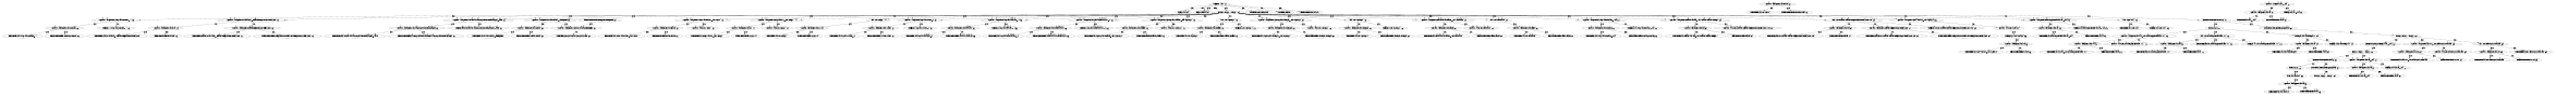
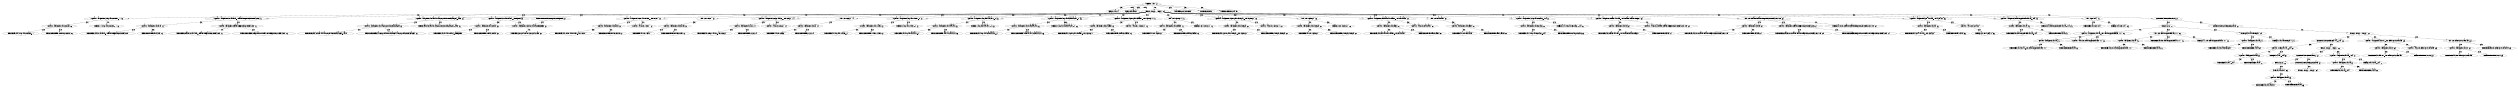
  digraph {
    n1 [label=<(METHOD,&lt;init&gt;)<SUB>274</SUB>>]
    n2 [label=<(PARAM,this)<SUB>274</SUB>>]
    n3 [label=<(PARAM,File file)<SUB>274</SUB>>]
    n4 [label=<(BLOCK,&lt;empty&gt;,&lt;empty&gt;)<SUB>274</SUB>>]
    n5 [label=<(MODIFIER,CONSTRUCTOR)>]
    n6 [label=<(MODIFIER,PUBLIC)>]
    n7 [label=<(METHOD_RETURN,void)<SUB>291</SUB>>]
    n8 [label=<(&lt;operator&gt;.assignment,String this.comment = &quot;&quot;)<SUB>108</SUB>>]
    n9 [label=<(&lt;operator&gt;.assignment,int this.level = Deflater.DEFAULT_COMPRESSION)<SUB>115</SUB>>]
    n10 [label=<(&lt;operator&gt;.assignment,boolean this.hasCompressionLevelChanged = false)<SUB>123</SUB>>]
    n11 [label=<(&lt;operator&gt;.assignment,int this.method = DEFLATED)<SUB>130</SUB>>]
    n12 [label=<(&lt;operator&gt;.assignment,Vector this.entries = new Vector())<SUB>137</SUB>>]
+   n13 [label=<(&lt;init&gt;,new Vector())<SUB>137</SUB>>]
    n14 [label=<(&lt;operator&gt;.assignment,CRC32 this.crc = new CRC32())<SUB>144</SUB>>]
    n15 [label=<(&lt;init&gt;,new CRC32())<SUB>144</SUB>>]
    n16 [label=<(&lt;operator&gt;.assignment,long this.written = 0)<SUB>151</SUB>>]
    n17 [label=<(&lt;operator&gt;.assignment,long this.dataStart = 0)<SUB>158</SUB>>]
    n18 [label=<(&lt;operator&gt;.assignment,long this.localDataStart = 0)<SUB>166</SUB>>]
    n19 [label=<(&lt;operator&gt;.assignment,ZipLong this.cdOffset = new ZipLong(0))<SUB>173</SUB>>]
    n20 [label=<(&lt;init&gt;,new ZipLong(0))<SUB>173</SUB>>]
    n21 [label=<(&lt;operator&gt;.assignment,ZipLong this.cdLength = new ZipLong(0))<SUB>180</SUB>>]
    n22 [label=<(&lt;init&gt;,new ZipLong(0))<SUB>180</SUB>>]
    n23 [label=<(&lt;operator&gt;.assignment,Hashtable this.offsets = new Hashtable())<SUB>201</SUB>>]
    n24 [label=<(&lt;init&gt;,new Hashtable())<SUB>201</SUB>>]
    n25 [label=<(&lt;operator&gt;.assignment,String this.encoding = null)<SUB>212</SUB>>]
    n26 [label=<(&lt;operator&gt;.assignment,Deflater this.def = new Deflater(Deflater.DEFAU...)<SUB>224</SUB>>]
    n27 [label=<(&lt;init&gt;,new Deflater(Deflater.DEFAULT_COMPRESSION, true))<SUB>224</SUB>>]
    n28 [label=<(&lt;operator&gt;.assignment,byte[] this.buf = new byte[512])<SUB>236</SUB>>]
    n29 [label=<(&lt;operator&gt;.assignment,RandomAccessFile this.raf = null)<SUB>243</SUB>>]
    n30 [label=<(&lt;init&gt;,super(null);)<SUB>275</SUB>>]
    n31 [label=<(CONTROL_STRUCTURE,TRY,try)<SUB>277</SUB>>]
    n32 [label=<(&lt;operator&gt;.fieldAccess,this.comment)<SUB>108</SUB>>]
    n33 [label=<(LITERAL,&quot;&quot;,String this.comment = &quot;&quot;)<SUB>108</SUB>>]
    n34 [label=<(&lt;operator&gt;.fieldAccess,this.level)<SUB>115</SUB>>]
    n35 [label=<(&lt;operator&gt;.fieldAccess,Deflater.DEFAULT_COMPRESSION)<SUB>115</SUB>>]
    n36 [label=<(&lt;operator&gt;.fieldAccess,this.hasCompressionLevelChanged)<SUB>123</SUB>>]
    n37 [label=<(LITERAL,false,boolean this.hasCompressionLevelChanged = false)<SUB>123</SUB>>]
    n38 [label=<(&lt;operator&gt;.fieldAccess,this.method)<SUB>130</SUB>>]
    n39 [label=<(&lt;operator&gt;.fieldAccess,ZipOutputStream.DEFLATED)<SUB>130</SUB>>]
    n40 [label=<(&lt;operator&gt;.fieldAccess,this.entries)<SUB>137</SUB>>]
    n41 [label=<(&lt;operator&gt;.alloc,new Vector())<SUB>137</SUB>>]
    n42 [label=<(&lt;operator&gt;.fieldAccess,this.entries)<SUB>137</SUB>>]
    n43 [label=<(&lt;operator&gt;.fieldAccess,this.crc)<SUB>144</SUB>>]
    n44 [label=<(&lt;operator&gt;.alloc,new CRC32())<SUB>144</SUB>>]
    n45 [label=<(&lt;operator&gt;.fieldAccess,this.crc)<SUB>144</SUB>>]
    n46 [label=<(&lt;operator&gt;.fieldAccess,this.written)<SUB>151</SUB>>]
    n47 [label=<(LITERAL,0,long this.written = 0)<SUB>151</SUB>>]
    n48 [label=<(&lt;operator&gt;.fieldAccess,this.dataStart)<SUB>158</SUB>>]
    n49 [label=<(LITERAL,0,long this.dataStart = 0)<SUB>158</SUB>>]
    n50 [label=<(&lt;operator&gt;.fieldAccess,this.localDataStart)<SUB>166</SUB>>]
    n51 [label=<(LITERAL,0,long this.localDataStart = 0)<SUB>166</SUB>>]
    n52 [label=<(&lt;operator&gt;.fieldAccess,this.cdOffset)<SUB>173</SUB>>]
    n53 [label=<(&lt;operator&gt;.alloc,new ZipLong(0))<SUB>173</SUB>>]
    n54 [label=<(&lt;operator&gt;.fieldAccess,this.cdOffset)<SUB>173</SUB>>]
    n55 [label=<(LITERAL,0,new ZipLong(0))<SUB>173</SUB>>]
    n56 [label=<(&lt;operator&gt;.fieldAccess,this.cdLength)<SUB>180</SUB>>]
    n57 [label=<(&lt;operator&gt;.alloc,new ZipLong(0))<SUB>180</SUB>>]
    n58 [label=<(&lt;operator&gt;.fieldAccess,this.cdLength)<SUB>180</SUB>>]
    n59 [label=<(LITERAL,0,new ZipLong(0))<SUB>180</SUB>>]
    n60 [label=<(&lt;operator&gt;.fieldAccess,this.offsets)<SUB>201</SUB>>]
    n61 [label=<(&lt;operator&gt;.alloc,new Hashtable())<SUB>201</SUB>>]
    n62 [label=<(&lt;operator&gt;.fieldAccess,this.offsets)<SUB>201</SUB>>]
    n63 [label=<(&lt;operator&gt;.fieldAccess,this.encoding)<SUB>212</SUB>>]
    n64 [label=<(LITERAL,null,String this.encoding = null)<SUB>212</SUB>>]
    n65 [label=<(&lt;operator&gt;.fieldAccess,this.def)<SUB>224</SUB>>]
    n66 [label=<(&lt;operator&gt;.alloc,new Deflater(Deflater.DEFAULT_COMPRESSION, true))<SUB>224</SUB>>]
    n67 [label=<(&lt;operator&gt;.fieldAccess,this.def)<SUB>224</SUB>>]
    n68 [label=<(&lt;operator&gt;.fieldAccess,Deflater.DEFAULT_COMPRESSION)<SUB>224</SUB>>]
    n69 [label=<(LITERAL,true,new Deflater(Deflater.DEFAULT_COMPRESSION, true))<SUB>224</SUB>>]
    n70 [label=<(&lt;operator&gt;.fieldAccess,this.buf)<SUB>236</SUB>>]
    n71 [label=<(&lt;operator&gt;.alloc,new byte[512])>]
    n72 [label=<(&lt;operator&gt;.fieldAccess,this.raf)<SUB>243</SUB>>]
    n73 [label=<(LITERAL,null,RandomAccessFile this.raf = null)<SUB>243</SUB>>]
    n74 [label=<(IDENTIFIER,this,super(null);)>]
    n75 [label=<(LITERAL,null,super(null);)<SUB>275</SUB>>]
    n76 [label=<(BLOCK,try,try)<SUB>277</SUB>>]
    n77 [label=<(CONTROL_STRUCTURE,CATCH,catch)<SUB>280</SUB>>]
    n78 [label=<(IDENTIFIER,this,String this.comment = &quot;&quot;)>]
    n79 [label=<(FIELD_IDENTIFIER,comment,comment)<SUB>108</SUB>>]
    n80 [label=<(IDENTIFIER,this,int this.level = Deflater.DEFAULT_COMPRESSION)>]
    n81 [label=<(FIELD_IDENTIFIER,level,level)<SUB>115</SUB>>]
    n82 [label=<(IDENTIFIER,Deflater,int this.level = Deflater.DEFAULT_COMPRESSION)<SUB>115</SUB>>]
    n83 [label=<(FIELD_IDENTIFIER,DEFAULT_COMPRESSION,DEFAULT_COMPRESSION)<SUB>115</SUB>>]
    n84 [label=<(IDENTIFIER,this,boolean this.hasCompressionLevelChanged = false)>]
    n85 [label=<(FIELD_IDENTIFIER,hasCompressionLevelChanged,hasCompressionLevelChanged)<SUB>123</SUB>>]
    n86 [label=<(IDENTIFIER,this,int this.method = DEFLATED)>]
    n87 [label=<(FIELD_IDENTIFIER,method,method)<SUB>130</SUB>>]
    n88 [label=<(TYPE_REF,ZipOutputStream,ZipOutputStream)<SUB>130</SUB>>]
    n89 [label=<(FIELD_IDENTIFIER,DEFLATED,DEFLATED)<SUB>130</SUB>>]
    n90 [label=<(IDENTIFIER,this,Vector this.entries = new Vector())>]
    n91 [label=<(FIELD_IDENTIFIER,entries,entries)<SUB>137</SUB>>]
    n92 [label=<(IDENTIFIER,this,new Vector())>]
    n93 [label=<(FIELD_IDENTIFIER,entries,entries)<SUB>137</SUB>>]
    n94 [label=<(IDENTIFIER,this,CRC32 this.crc = new CRC32())>]
    n95 [label=<(FIELD_IDENTIFIER,crc,crc)<SUB>144</SUB>>]
    n96 [label=<(IDENTIFIER,this,new CRC32())>]
    n97 [label=<(FIELD_IDENTIFIER,crc,crc)<SUB>144</SUB>>]
    n98 [label=<(IDENTIFIER,this,long this.written = 0)>]
    n99 [label=<(FIELD_IDENTIFIER,written,written)<SUB>151</SUB>>]
    n100 [label=<(IDENTIFIER,this,long this.dataStart = 0)>]
    n101 [label=<(FIELD_IDENTIFIER,dataStart,dataStart)<SUB>158</SUB>>]
    n102 [label=<(IDENTIFIER,this,long this.localDataStart = 0)>]
    n103 [label=<(FIELD_IDENTIFIER,localDataStart,localDataStart)<SUB>166</SUB>>]
    n104 [label=<(IDENTIFIER,this,ZipLong this.cdOffset = new ZipLong(0))>]
    n105 [label=<(FIELD_IDENTIFIER,cdOffset,cdOffset)<SUB>173</SUB>>]
    n106 [label=<(IDENTIFIER,this,new ZipLong(0))>]
    n107 [label=<(FIELD_IDENTIFIER,cdOffset,cdOffset)<SUB>173</SUB>>]
    n108 [label=<(IDENTIFIER,this,ZipLong this.cdLength = new ZipLong(0))>]
    n109 [label=<(FIELD_IDENTIFIER,cdLength,cdLength)<SUB>180</SUB>>]
    n110 [label=<(IDENTIFIER,this,new ZipLong(0))>]
    n111 [label=<(FIELD_IDENTIFIER,cdLength,cdLength)<SUB>180</SUB>>]
    n112 [label=<(IDENTIFIER,this,Hashtable this.offsets = new Hashtable())>]
    n113 [label=<(FIELD_IDENTIFIER,offsets,offsets)<SUB>201</SUB>>]
    n114 [label=<(IDENTIFIER,this,new Hashtable())>]
    n115 [label=<(FIELD_IDENTIFIER,offsets,offsets)<SUB>201</SUB>>]
    n116 [label=<(IDENTIFIER,this,String this.encoding = null)>]
    n117 [label=<(FIELD_IDENTIFIER,encoding,encoding)<SUB>213</SUB>>]
    n118 [label=<(IDENTIFIER,this,Deflater this.def = new Deflater(Deflater.DEFAU...)>]
    n119 [label=<(FIELD_IDENTIFIER,def,def)<SUB>224</SUB>>]
    n120 [label=<(IDENTIFIER,this,new Deflater(Deflater.DEFAULT_COMPRESSION, true))>]
    n121 [label=<(FIELD_IDENTIFIER,def,def)<SUB>224</SUB>>]
    n122 [label=<(IDENTIFIER,Deflater,new Deflater(Deflater.DEFAULT_COMPRESSION, true))<SUB>224</SUB>>]
    n123 [label=<(FIELD_IDENTIFIER,DEFAULT_COMPRESSION,DEFAULT_COMPRESSION)<SUB>224</SUB>>]
    n124 [label=<(IDENTIFIER,this,byte[] this.buf = new byte[512])>]
    n125 [label=<(FIELD_IDENTIFIER,buf,buf)<SUB>236</SUB>>]
    n126 [label=<(LITERAL,512,new byte[512])<SUB>236</SUB>>]
    n127 [label=<(IDENTIFIER,this,RandomAccessFile this.raf = null)>]
    n128 [label=<(FIELD_IDENTIFIER,raf,raf)<SUB>243</SUB>>]
    n129 [label=<(&lt;operator&gt;.assignment,this.raf = new RandomAccessFile(file, &quot;rw&quot;))<SUB>278</SUB>>]
    n130 [label=<(&lt;init&gt;,new RandomAccessFile(file, &quot;rw&quot;))<SUB>278</SUB>>]
    n131 [label=<(setLength,this.raf.setLength(0))<SUB>279</SUB>>]
    n132 [label=<(BLOCK,&lt;empty&gt;,&lt;empty&gt;)<SUB>280</SUB>>]
    n133 [label=<(&lt;operator&gt;.fieldAccess,this.raf)<SUB>278</SUB>>]
    n134 [label=<(&lt;operator&gt;.alloc,new RandomAccessFile(file, &quot;rw&quot;))<SUB>278</SUB>>]
    n135 [label=<(&lt;operator&gt;.fieldAccess,this.raf)<SUB>278</SUB>>]
    n136 [label=<(IDENTIFIER,file,new RandomAccessFile(file, &quot;rw&quot;))<SUB>278</SUB>>]
    n137 [label=<(LITERAL,&quot;rw&quot;,new RandomAccessFile(file, &quot;rw&quot;))<SUB>278</SUB>>]
    n138 [label=<(&lt;operator&gt;.fieldAccess,this.raf)<SUB>279</SUB>>]
    n139 [label=<(LITERAL,0,this.raf.setLength(0))<SUB>279</SUB>>]
    n140 [label=<(IDENTIFIER,this,this.raf = new RandomAccessFile(file, &quot;rw&quot;))>]
    n141 [label=<(FIELD_IDENTIFIER,raf,raf)<SUB>278</SUB>>]
    n142 [label=<(IDENTIFIER,this,new RandomAccessFile(file, &quot;rw&quot;))>]
    n143 [label=<(FIELD_IDENTIFIER,raf,raf)<SUB>278</SUB>>]
    n144 [label=<(IDENTIFIER,this,this.raf.setLength(0))>]
    n145 [label=<(FIELD_IDENTIFIER,raf,raf)<SUB>279</SUB>>]
    n146 [label=<(CONTROL_STRUCTURE,IF,if (raf != null))<SUB>281</SUB>>]
    n147 [label=<(&lt;operator&gt;.assignment,this.out = new FileOutputStream(file))<SUB>289</SUB>>]
    n148 [label=<(&lt;init&gt;,new FileOutputStream(file))<SUB>289</SUB>>]
    n149 [label=<(&lt;operator&gt;.notEquals,raf != null)<SUB>281</SUB>>]
    n150 [label=<(BLOCK,&lt;empty&gt;,&lt;empty&gt;)<SUB>281</SUB>>]
    n151 [label=<(&lt;operator&gt;.fieldAccess,this.out)<SUB>289</SUB>>]
    n152 [label=<(&lt;operator&gt;.alloc,new FileOutputStream(file))<SUB>289</SUB>>]
    n153 [label=<(&lt;operator&gt;.fieldAccess,this.out)<SUB>289</SUB>>]
    n154 [label=<(IDENTIFIER,file,new FileOutputStream(file))<SUB>289</SUB>>]
    n155 [label=<(&lt;operator&gt;.fieldAccess,this.raf)<SUB>281</SUB>>]
    n156 [label=<(LITERAL,null,raf != null)<SUB>281</SUB>>]
    n157 [label=<(CONTROL_STRUCTURE,TRY,try)<SUB>282</SUB>>]
    n158 [label=<(&lt;operator&gt;.assignment,this.raf = null)<SUB>287</SUB>>]
    n159 [label=<(IDENTIFIER,this,raf != null)>]
    n160 [label=<(FIELD_IDENTIFIER,raf,raf)<SUB>281</SUB>>]
    n161 [label=<(BLOCK,try,try)<SUB>282</SUB>>]
    n162 [label=<(CONTROL_STRUCTURE,CATCH,catch)<SUB>284</SUB>>]
    n163 [label=<(&lt;operator&gt;.fieldAccess,this.raf)<SUB>287</SUB>>]
    n164 [label=<(LITERAL,null,this.raf = null)<SUB>287</SUB>>]
    n165 [label=<(close,this.raf.close())<SUB>283</SUB>>]
    n166 [label=<(BLOCK,&lt;empty&gt;,&lt;empty&gt;)<SUB>284</SUB>>]
    n167 [label=<(&lt;operator&gt;.fieldAccess,this.raf)<SUB>283</SUB>>]
    n168 [label=<(IDENTIFIER,this,this.raf.close())>]
    n169 [label=<(FIELD_IDENTIFIER,raf,raf)<SUB>283</SUB>>]
    n170 [label=<(IDENTIFIER,this,this.raf = null)>]
    n171 [label=<(FIELD_IDENTIFIER,raf,raf)<SUB>287</SUB>>]
    n172 [label=<(IDENTIFIER,this,this.out = new FileOutputStream(file))>]
    n173 [label=<(FIELD_IDENTIFIER,out,out)<SUB>289</SUB>>]
    n174 [label=<(IDENTIFIER,this,new FileOutputStream(file))>]
    n175 [label=<(FIELD_IDENTIFIER,out,out)<SUB>289</SUB>>]
    n1 -> n2 [label="AST: "]
    n1 -> n2 [label="DDG: "]
    n1 -> n3 [label="AST: "]
    n1 -> n3 [label="DDG: "]
    n1 -> n4 [label="AST: "]
    n1 -> n5 [label="AST: "]
    n1 -> n6 [label="AST: "]
    n1 -> n7 [label="AST: "]
    n4 -> n8 [label="AST: "]
    n4 -> n9 [label="AST: "]
    n4 -> n10 [label="AST: "]
    n4 -> n11 [label="AST: "]
    n4 -> n12 [label="AST: "]
+   n4 -> n13 [label="AST: "]
    n4 -> n14 [label="AST: "]
    n4 -> n15 [label="AST: "]
    n4 -> n16 [label="AST: "]
    n4 -> n17 [label="AST: "]
    n4 -> n18 [label="AST: "]
    n4 -> n19 [label="AST: "]
    n4 -> n20 [label="AST: "]
    n4 -> n21 [label="AST: "]
    n4 -> n22 [label="AST: "]
    n4 -> n23 [label="AST: "]
    n4 -> n24 [label="AST: "]
    n4 -> n25 [label="AST: "]
    n4 -> n26 [label="AST: "]
    n4 -> n27 [label="AST: "]
    n4 -> n28 [label="AST: "]
    n4 -> n29 [label="AST: "]
    n4 -> n30 [label="AST: "]
    n4 -> n31 [label="AST: "]
    n8 -> n32 [label="AST: "]
    n8 -> n33 [label="AST: "]
    n9 -> n34 [label="AST: "]
    n9 -> n35 [label="AST: "]
    n10 -> n36 [label="AST: "]
    n10 -> n37 [label="AST: "]
    n11 -> n38 [label="AST: "]
    n11 -> n39 [label="AST: "]
    n12 -> n40 [label="AST: "]
    n12 -> n41 [label="AST: "]
+   n13 -> n42 [label="AST: "]
    n14 -> n43 [label="AST: "]
    n14 -> n44 [label="AST: "]
    n15 -> n45 [label="AST: "]
    n16 -> n46 [label="AST: "]
    n16 -> n47 [label="AST: "]
    n17 -> n48 [label="AST: "]
    n17 -> n49 [label="AST: "]
    n18 -> n50 [label="AST: "]
-   n18 -> n51 [label="AST: "]
+   n18 -> n51 [label="DDG: "]
    n19 -> n52 [label="AST: "]
    n19 -> n53 [label="AST: "]
    n20 -> n54 [label="AST: "]
    n20 -> n55 [label="AST: "]
    n21 -> n56 [label="AST: "]
    n21 -> n57 [label="AST: "]
    n22 -> n58 [label="AST: "]
    n22 -> n59 [label="AST: "]
    n23 -> n60 [label="AST: "]
    n23 -> n61 [label="AST: "]
    n24 -> n62 [label="AST: "]
    n25 -> n63 [label="AST: "]
    n25 -> n64 [label="AST: "]
    n26 -> n65 [label="AST: "]
    n26 -> n66 [label="AST: "]
    n27 -> n67 [label="AST: "]
    n27 -> n68 [label="AST: "]
    n27 -> n69 [label="AST: "]
-   n126 -> n70 [label="AST: "]
+   n28 -> n70 [label="AST: "]
    n28 -> n71 [label="AST: "]
    n29 -> n72 [label="AST: "]
    n29 -> n73 [label="AST: "]
    n30 -> n74 [label="AST: "]
    n30 -> n75 [label="AST: "]
    n31 -> n76 [label="AST: "]
    n31 -> n77 [label="AST: "]
    n32 -> n78 [label="AST: "]
    n32 -> n79 [label="AST: "]
    n34 -> n80 [label="AST: "]
    n34 -> n81 [label="AST: "]
    n35 -> n82 [label="AST: "]
    n35 -> n83 [label="AST: "]
    n36 -> n84 [label="AST: "]
    n36 -> n85 [label="AST: "]
    n38 -> n86 [label="AST: "]
    n38 -> n87 [label="AST: "]
    n39 -> n88 [label="AST: "]
    n40 -> n90 [label="AST: "]
    n40 -> n91 [label="AST: "]
    n42 -> n92 [label="AST: "]
    n42 -> n93 [label="AST: "]
    n43 -> n94 [label="AST: "]
    n43 -> n95 [label="AST: "]
    n45 -> n96 [label="AST: "]
    n45 -> n97 [label="AST: "]
    n46 -> n98 [label="AST: "]
    n46 -> n99 [label="AST: "]
    n48 -> n100 [label="AST: "]
    n48 -> n101 [label="AST: "]
    n50 -> n102 [label="AST: "]
    n50 -> n103 [label="AST: "]
    n52 -> n104 [label="AST: "]
    n52 -> n105 [label="AST: "]
    n54 -> n106 [label="AST: "]
    n54 -> n107 [label="AST: "]
    n56 -> n108 [label="AST: "]
    n56 -> n109 [label="AST: "]
    n58 -> n110 [label="AST: "]
    n58 -> n111 [label="AST: "]
    n60 -> n112 [label="AST: "]
    n60 -> n113 [label="AST: "]
    n62 -> n114 [label="AST: "]
    n62 -> n115 [label="AST: "]
    n63 -> n116 [label="AST: "]
    n63 -> n117 [label="AST: "]
    n65 -> n118 [label="AST: "]
    n65 -> n119 [label="AST: "]
    n67 -> n120 [label="AST: "]
    n67 -> n121 [label="AST: "]
    n68 -> n122 [label="AST: "]
    n68 -> n123 [label="AST: "]
    n70 -> n124 [label="AST: "]
    n70 -> n125 [label="AST: "]
    n71 -> n126 [label="AST: "]
    n72 -> n127 [label="AST: "]
    n72 -> n128 [label="AST: "]
    n76 -> n129 [label="AST: "]
    n76 -> n130 [label="AST: "]
    n76 -> n131 [label="AST: "]
    n77 -> n132 [label="AST: "]
    n89 -> n39 [label="AST: "]
    n129 -> n133 [label="AST: "]
    n129 -> n134 [label="AST: "]
    n130 -> n135 [label="AST: "]
    n130 -> n136 [label="AST: "]
    n130 -> n137 [label="AST: "]
    n131 -> n138 [label="AST: "]
    n131 -> n139 [label="AST: "]
    n132 -> n146 [label="AST: "]
    n132 -> n147 [label="AST: "]
    n132 -> n148 [label="AST: "]
    n133 -> n140 [label="AST: "]
    n133 -> n141 [label="AST: "]
    n135 -> n142 [label="AST: "]
    n135 -> n143 [label="AST: "]
    n138 -> n144 [label="AST: "]
    n138 -> n145 [label="AST: "]
+   n146 -> n149 [label="AST: "]
    n146 -> n150 [label="AST: "]
    n147 -> n151 [label="AST: "]
    n147 -> n152 [label="AST: "]
    n148 -> n153 [label="AST: "]
    n148 -> n154 [label="AST: "]
    n149 -> n155 [label="AST: "]
    n149 -> n156 [label="AST: "]
    n150 -> n157 [label="AST: "]
    n150 -> n158 [label="AST: "]
    n151 -> n172 [label="AST: "]
    n151 -> n173 [label="AST: "]
    n153 -> n174 [label="AST: "]
    n153 -> n175 [label="AST: "]
    n155 -> n159 [label="AST: "]
    n155 -> n160 [label="AST: "]
    n157 -> n161 [label="AST: "]
    n157 -> n162 [label="AST: "]
    n158 -> n163 [label="AST: "]
    n158 -> n164 [label="AST: "]
    n161 -> n165 [label="AST: "]
    n162 -> n166 [label="AST: "]
    n163 -> n170 [label="AST: "]
    n163 -> n171 [label="AST: "]
    n165 -> n167 [label="AST: "]
    n167 -> n168 [label="AST: "]
    n167 -> n169 [label="AST: "]
  }
